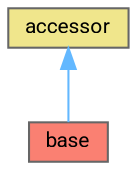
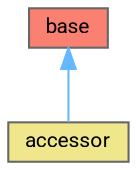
  digraph {
    fontname=Roboto
    node [color=gray40 fontname=Roboto fontsize=10 shape=box style=filled]
    n1 [fillcolor=khaki fontcolor=black height=0.2 label=accessor width=0.4]
    n2 [fillcolor=salmon height=0.2 label=base width=0.4]
-   n1 -> n2 [color=steelblue1 dir=back fontname=Roboto fontsize=10 labelfontname=Helvetica labelfontsize=10 style=solid]
+   n2 -> n1 [color=steelblue1 dir=back fontname=Roboto fontsize=10 labelfontname=Helvetica labelfontsize=10 style=solid]
  }
